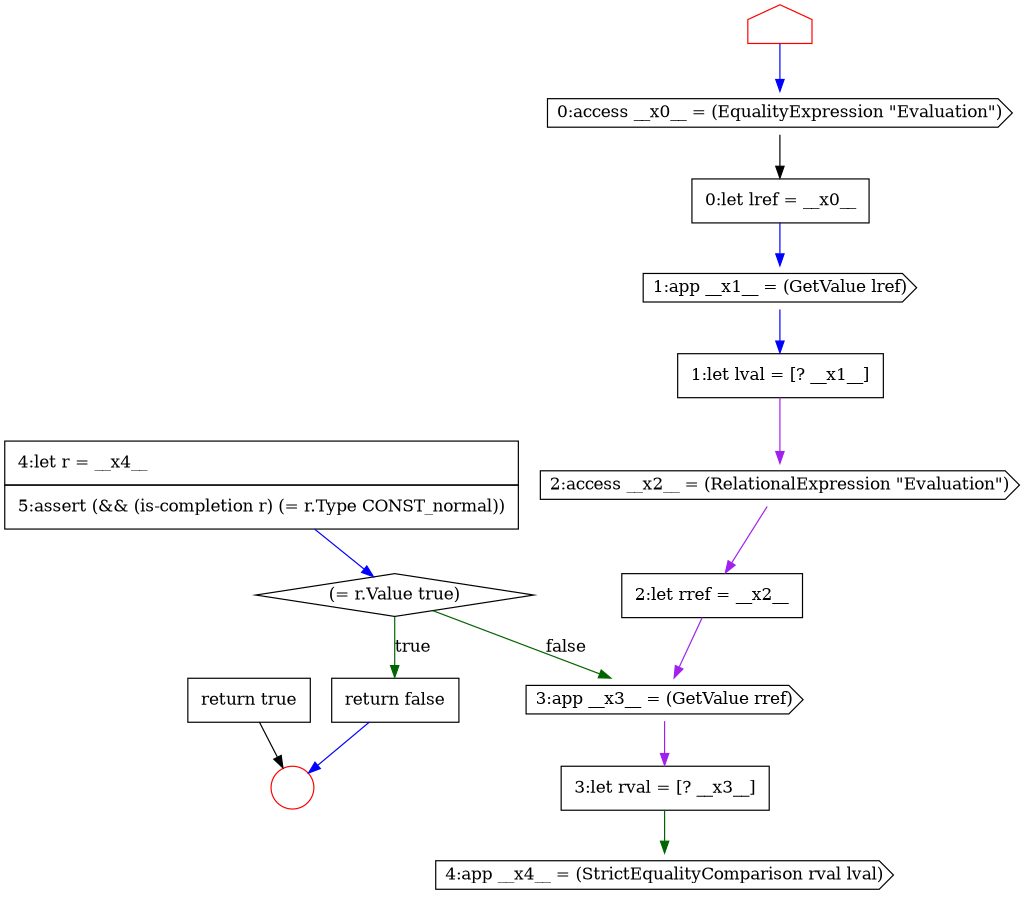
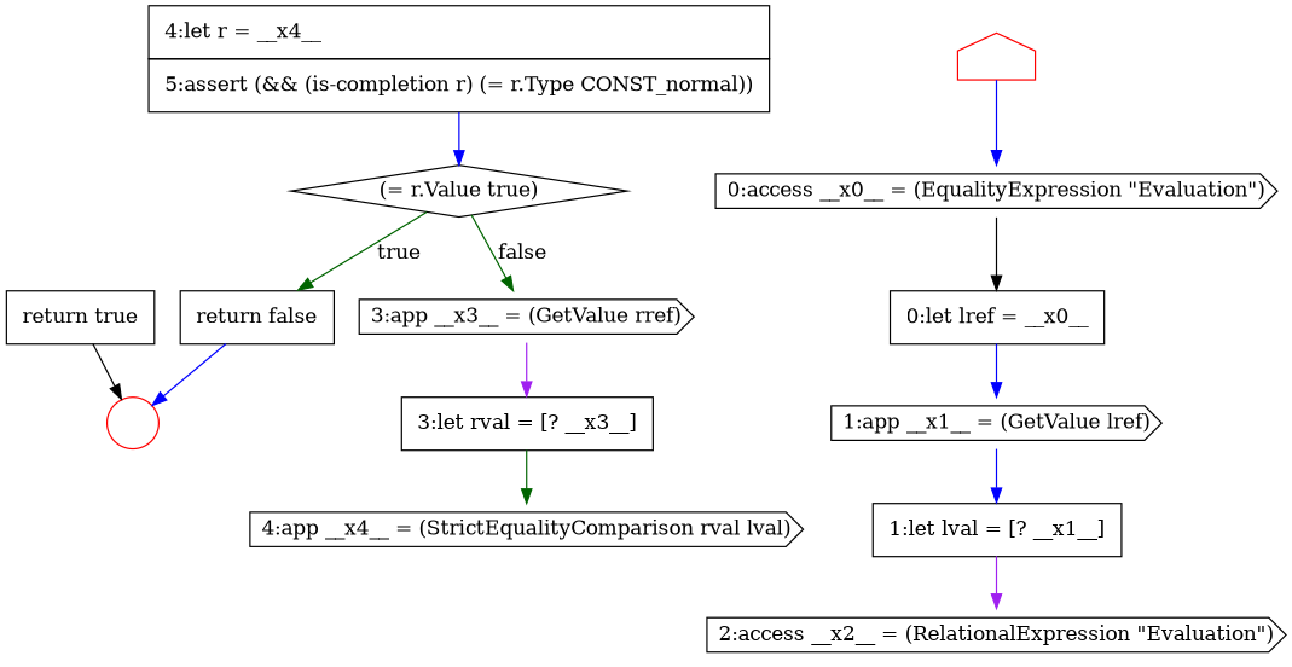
  digraph {
    node [color=black fillcolor=white shape=none style=filled]
    edge [color=blue]
    n1 [label=<<font color="black">     <table border="0" cellborder="1" cellspacing="0" cellpadding="10">       <tr><td align="left">3:let rval = [? __x3__]</td></tr>     </table>   </font>> margin=0]
    n2 [label=<<font color="black">4:app __x4__ = (StrictEqualityComparison rval lval)</font>> shape=cds]
    n3 [label=<<font color="black">     <table border="0" cellborder="1" cellspacing="0" cellpadding="10">       <tr><td align="left">return false</td></tr>     </table>   </font>> margin=0]
    n4 [color=red label=" " shape=circle]
    n5 [color=red label=" " shape=house]
    n6 [label=<<font color="black">0:access __x0__ = (EqualityExpression &quot;Evaluation&quot;)</font>> shape=cds]
    n7 [label=<<font color="black">     <table border="0" cellborder="1" cellspacing="0" cellpadding="10">       <tr><td align="left">0:let lref = __x0__</td></tr>     </table>   </font>> margin=0]
    n8 [label=<<font color="black">(= r.Value true)</font>> shape=diamond]
    n9 [label=<<font color="black">3:app __x3__ = (GetValue rref)</font>> shape=cds]
    n10 [label=<<font color="black">     <table border="0" cellborder="1" cellspacing="0" cellpadding="10">       <tr><td align="left">return true</td></tr>     </table>   </font>> margin=0]
-   n11 [label=<<font color="black">     <table border="0" cellborder="1" cellspacing="0" cellpadding="10">       <tr><td align="left">2:let rref = __x2__</td></tr>     </table>   </font>> margin=0]
    n12 [label=<<font color="black">1:app __x1__ = (GetValue lref)</font>> shape=cds]
    n13 [label=<<font color="black">     <table border="0" cellborder="1" cellspacing="0" cellpadding="10">       <tr><td align="left">1:let lval = [? __x1__]</td></tr>     </table>   </font>> margin=0]
    n14 [label=<<font color="black">     <table border="0" cellborder="1" cellspacing="0" cellpadding="10">       <tr><td align="left">4:let r = __x4__</td></tr>       <tr><td align="left">5:assert (&amp;&amp; (is-completion r) (= r.Type CONST_normal))</td></tr>     </table>   </font>> margin=0]
    n15 [label=<<font color="black">2:access __x2__ = (RelationalExpression &quot;Evaluation&quot;)</font>> shape=cds]
    n1 -> n2 [color=darkgreen]
    n3 -> n4
    n5 -> n6
    n6 -> n7 [color=black]
    n7 -> n12
    n8 -> n3 [color=darkgreen label=<<font color="black">true</font>>]
    n8 -> n9 [color=darkgreen label=<<font color="black">false</font>>]
    n9 -> n1 [color=purple]
    n10 -> n4 [color=black]
-   n11 -> n9 [color=purple]
    n12 -> n13
    n13 -> n15 [color=purple]
    n14 -> n8
-   n15 -> n11 [color=purple]
  }
